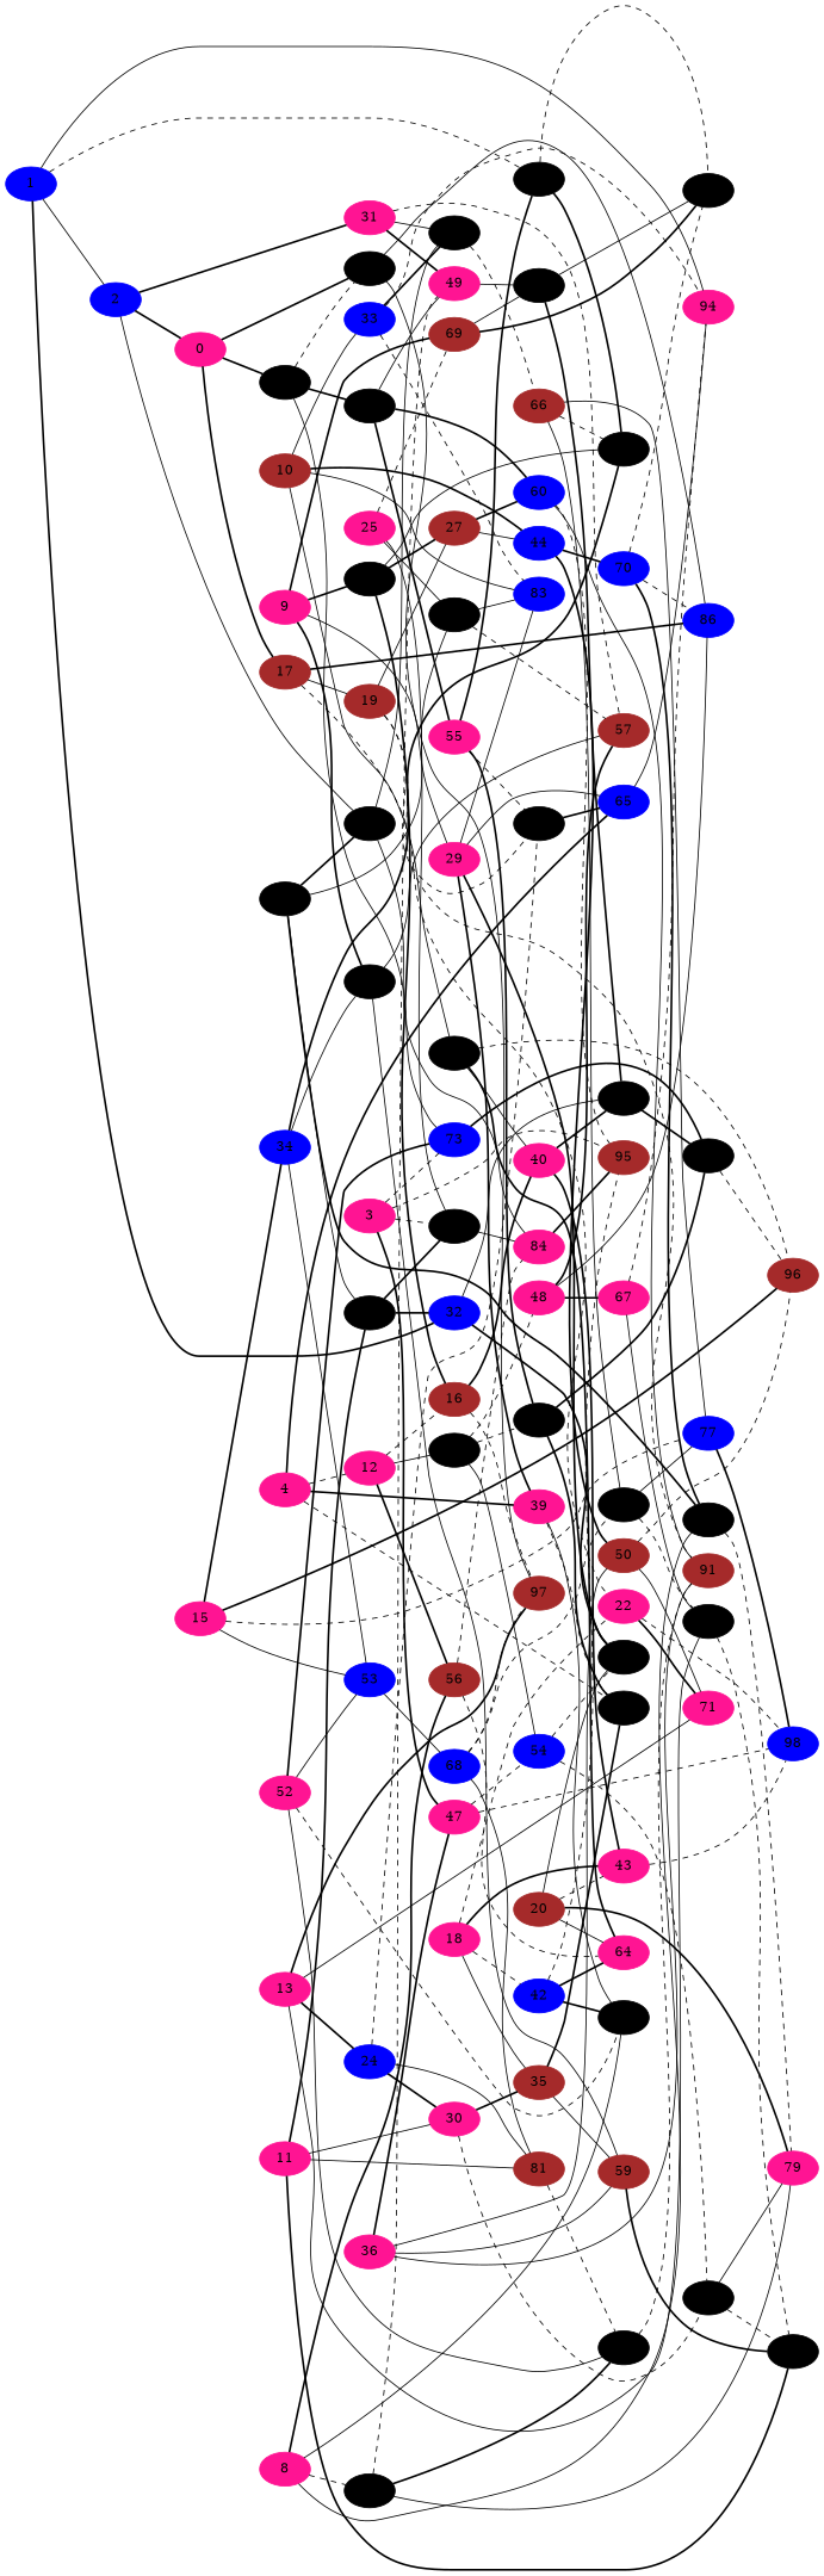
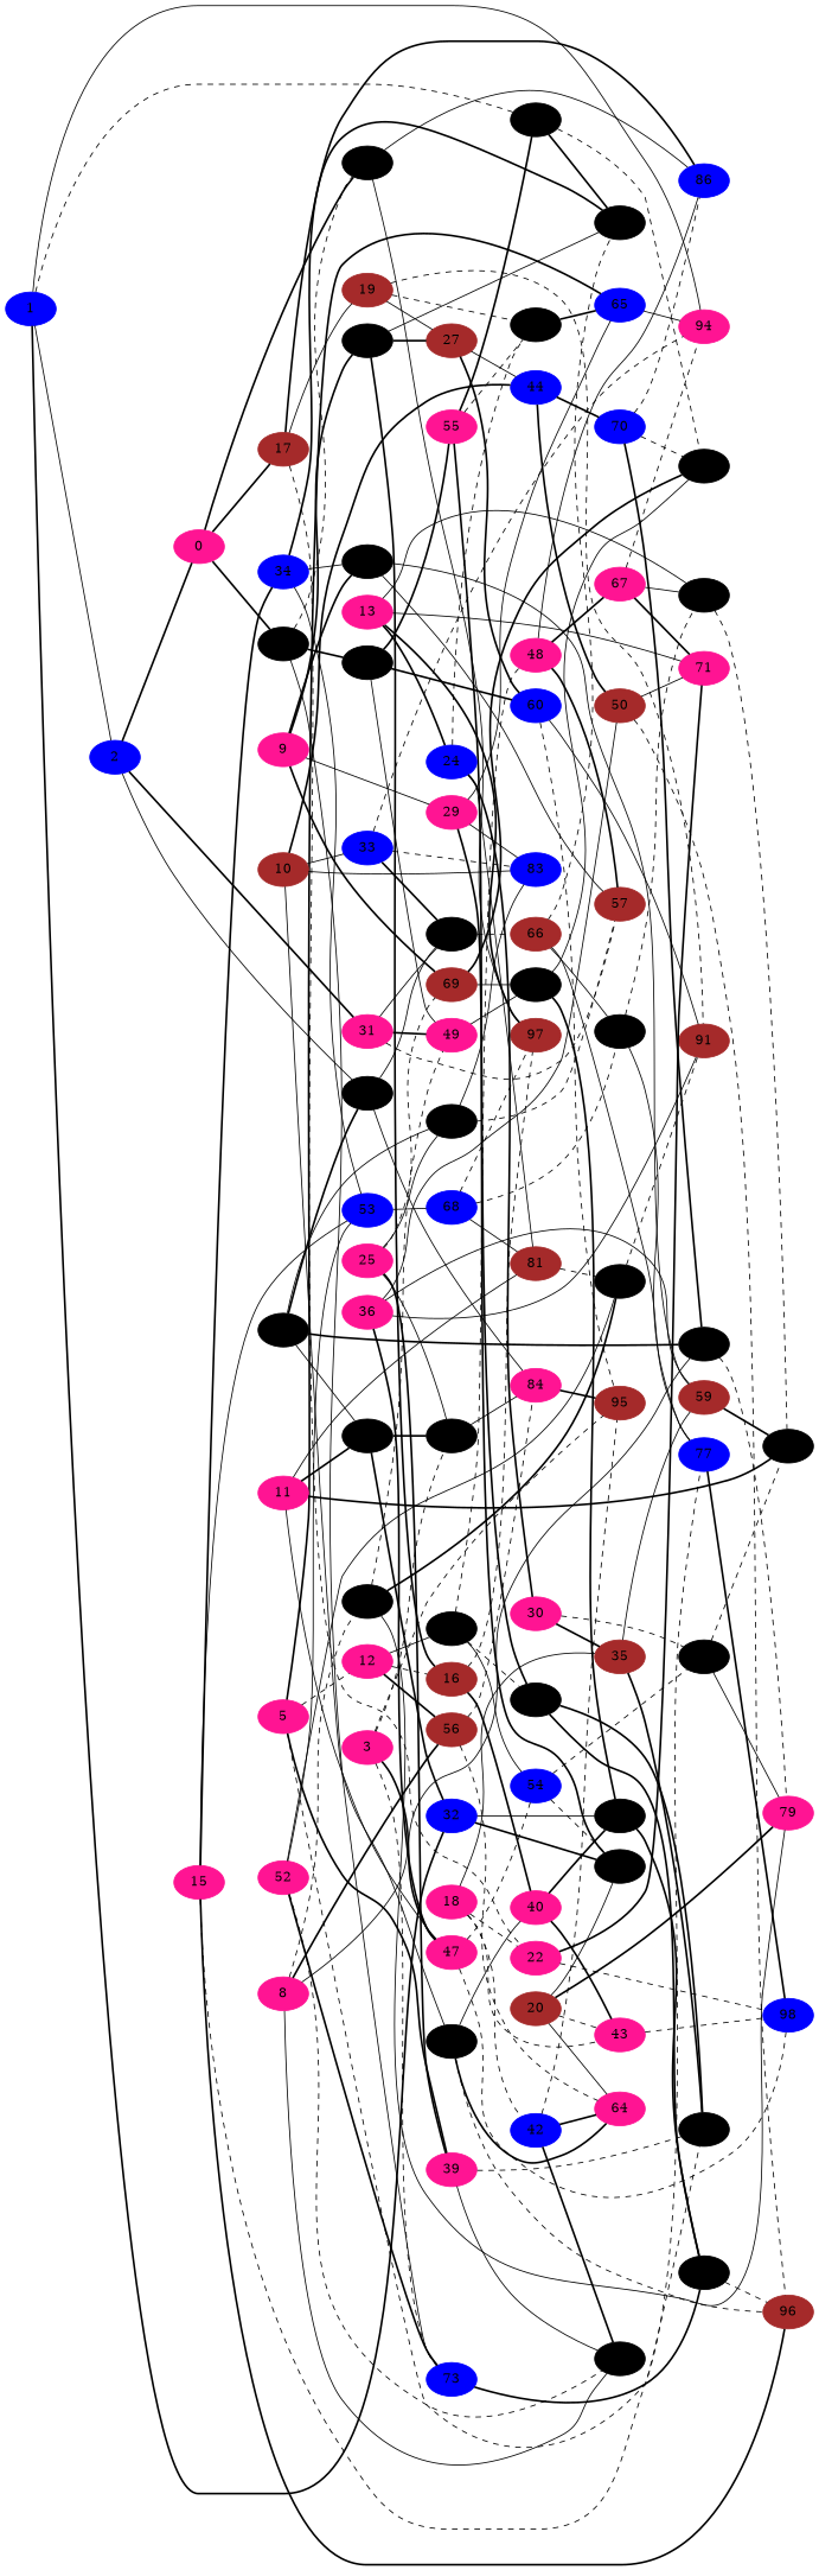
  graph {
    fontname="DejaVu Serif"
    rankdir=LR
    node [color=black fontname="DejaVu Serif" style=filled]
    edge [fontname="DejaVu Serif" style=bold]
    1 [color=blue]
    2 [color=blue]
    32 [color=blue]
    63
    94 [color=deeppink]
    n6 [color=deeppink label=0]
    31 [color=deeppink]
    37
    87
    92
    88
    90
    6
    17 [color=brown]
    45
    49 [color=deeppink]
    51
    57 [color=brown]
    84 [color=deeppink]
    3 [color=deeppink]
    47 [color=deeppink]
    73 [color=blue]
    74
    95 [color=brown]
    98 [color=blue]
    54 [color=blue]
    93
    38
    19 [color=brown]
    22 [color=deeppink]
    86 [color=blue]
    97 [color=brown]
-   5 [color=deeppink label=4]
+   5 [color=deeppink]
    12 [color=deeppink]
    39 [color=deeppink]
    65 [color=blue]
    75
    56 [color=brown]
    16 [color=brown]
    23
    61
    60 [color=blue]
    55 [color=deeppink]
    7
    26
    41
    78
    83 [color=blue]
    79 [color=deeppink]
    8 [color=deeppink]
    28
    85
    64 [color=deeppink]
    9 [color=deeppink]
    14
    29 [color=deeppink]
    46
    69 [color=brown]
    27 [color=brown]
    59 [color=brown]
    89
    10 [color=brown]
    21
    33 [color=blue]
    44 [color=blue]
    96 [color=brown]
    40 [color=deeppink]
    50 [color=brown]
    70 [color=blue]
    11 [color=deeppink]
    30 [color=deeppink]
    81 [color=brown]
    82
    35 [color=brown]
    72
    48 [color=deeppink]
    58
    13 [color=deeppink]
    24 [color=blue]
    71 [color=deeppink]
    80
    62
    15 [color=deeppink]
    34 [color=blue]
    53 [color=blue]
    77 [color=blue]
    68 [color=blue]
    43 [color=deeppink]
    91 [color=brown]
    18 [color=deeppink]
    42 [color=blue]
    20 [color=brown]
    67 [color=deeppink]
    25 [color=deeppink]
    66 [color=brown]
    36 [color=deeppink]
    76
    52 [color=deeppink]
    1 -- 2 [style=solid]
    1 -- 32
    1 -- 63 [style=dashed]
    1 -- 94 [style=solid]
    2 -- n6
    2 -- 31
    2 -- 37 [style=solid]
    32 -- 87
    32 -- 92 [style=solid]
    63 -- 88
    63 -- 90 [style=dashed]
    n6 -- 6
    n6 -- 17
    n6 -- 45
    31 -- 49
    31 -- 51 [style=solid]
    31 -- 57 [style=dashed]
    37 -- 51 [style=solid]
    37 -- 84 [style=solid]
    92 -- 93
    6 -- 45 [style=dashed]
    6 -- 73 [style=solid]
    6 -- 38
    17 -- 19 [style=solid]
    17 -- 22 [style=dashed]
    17 -- 86
    45 -- 86 [style=solid]
    45 -- 97 [style=solid]
    49 -- 89 [style=solid]
    51 -- 66 [style=dashed]
    84 -- 95
    3 -- 47
    3 -- 73 [style=dashed]
    3 -- 74 [style=dashed]
    3 -- 95 [style=dashed]
    47 -- 98 [style=dashed]
    47 -- 54 [style=dashed]
    73 -- 93
    74 -- 84 [style=solid]
    54 -- 87 [style=dashed]
    54 -- 72 [style=dashed]
    93 -- 96 [style=dashed]
    38 -- 49 [style=solid]
    38 -- 60
    38 -- 55
    19 -- 27 [style=solid]
    19 -- 62 [style=dashed]
    19 -- 91 [style=dashed]
    22 -- 98 [style=dashed]
    22 -- 71
    5 -- 12 [style=dashed]
    5 -- 39
    5 -- 65
    5 -- 75 [style=dashed]
    12 -- 56
    12 -- 16 [style=dashed]
    12 -- 23 [style=solid]
    39 -- 75 [style=dashed]
    39 -- 61 [style=solid]
    65 -- 94 [style=solid]
    56 -- 84 [style=dashed]
    56 -- 64 [style=dashed]
    16 -- 97 [style=dashed]
    16 -- 40
    23 -- 54 [style=solid]
    23 -- 48 [style=dashed]
    23 -- 58 [style=dashed]
    60 -- 95 [style=dashed]
    60 -- 91 [style=solid]
    55 -- 63
    55 -- 58
    55 -- 62 [style=dashed]
    7 -- 37
    7 -- 26 [style=solid]
    7 -- 41 [style=solid]
    7 -- 78
    26 -- 32
    26 -- 74
    41 -- 57 [style=dashed]
    41 -- 83 [style=solid]
    78 -- 79 [style=dashed]
    8 -- 56
    8 -- 61 [style=solid]
    8 -- 78 [style=solid]
    8 -- 28 [style=dashed]
    28 -- 49 [style=dashed]
    28 -- 79 [style=solid]
    28 -- 85
    85 -- 91 [style=dashed]
    9 -- 14
    9 -- 29 [style=solid]
    9 -- 46
    9 -- 69
    14 -- 88 [style=solid]
    14 -- 16
    14 -- 27
    29 -- 87
    29 -- 65 [style=solid]
    29 -- 83 [style=solid]
    46 -- 57 [style=solid]
    46 -- 59 [style=solid]
    69 -- 90
    69 -- 89 [style=solid]
    27 -- 60
    27 -- 44 [style=solid]
    59 -- 82
    89 -- 92
    89 -- 90 [style=solid]
    10 -- 83 [style=solid]
    10 -- 21 [style=solid]
    10 -- 33 [style=solid]
    10 -- 44
    21 -- 64
    21 -- 96 [style=dashed]
    21 -- 40 [style=solid]
    33 -- 94 [style=dashed]
    33 -- 51
    33 -- 83 [style=dashed]
    44 -- 50
    44 -- 70
    40 -- 92
    40 -- 43
    50 -- 96 [style=dashed]
    50 -- 71 [style=solid]
    70 -- 90 [style=dashed]
    70 -- 86 [style=dashed]
    70 -- 78
    11 -- 26
-   11 -- 30 [style=solid]
+   11 -- 47 [style=solid]
    11 -- 81 [style=solid]
    11 -- 82
    30 -- 35
    30 -- 72 [style=dashed]
    81 -- 85 [style=dashed]
    35 -- 75
    35 -- 59 [style=solid]
    72 -- 79 [style=solid]
    72 -- 82 [style=dashed]
    48 -- 57
    48 -- 86 [style=solid]
    48 -- 67
    58 -- 93
    58 -- 75
    13 -- 97
    13 -- 24
    13 -- 71 [style=solid]
    13 -- 80 [style=solid]
    24 -- 30
    24 -- 81 [style=solid]
    24 -- 62 [style=dashed]
    80 -- 82 [style=dashed]
    62 -- 65
    15 -- 96
    15 -- 34
    15 -- 53 [style=solid]
    15 -- 77 [style=dashed]
    34 -- 88
    34 -- 46 [style=solid]
    34 -- 53 [style=solid]
    53 -- 68 [style=solid]
    77 -- 98
    68 -- 97 [style=dashed]
    68 -- 81 [style=solid]
    68 -- 76 [style=dashed]
    43 -- 98 [style=dashed]
    18 -- 22 [style=dashed]
    18 -- 35 [style=solid]
-   18 -- 43
+   18 -- 43 [style=dashed]
    18 -- 42 [style=dashed]
    42 -- 95 [style=dashed]
    42 -- 61
    42 -- 64
    20 -- 87 [style=solid]
    20 -- 79
    20 -- 64 [style=solid]
    20 -- 43 [style=dashed]
    67 -- 94 [style=dashed]
+   67 -- 71
    67 -- 80 [style=solid]
    25 -- 74 [style=solid]
-   29 -- 39
+   25 -- 39
    25 -- 41 [style=solid]
    25 -- 69 [style=dashed]
    66 -- 88 [style=dashed]
    66 -- 77 [style=solid]
    66 -- 76 [style=solid]
    36 -- 47
    36 -- 59 [style=solid]
    36 -- 50 [style=solid]
    36 -- 91 [style=solid]
    76 -- 80 [style=dashed]
    76 -- 77 [style=solid]
    52 -- 73
    52 -- 61 [style=dashed]
    52 -- 85 [style=solid]
    52 -- 53 [style=solid]
  }
